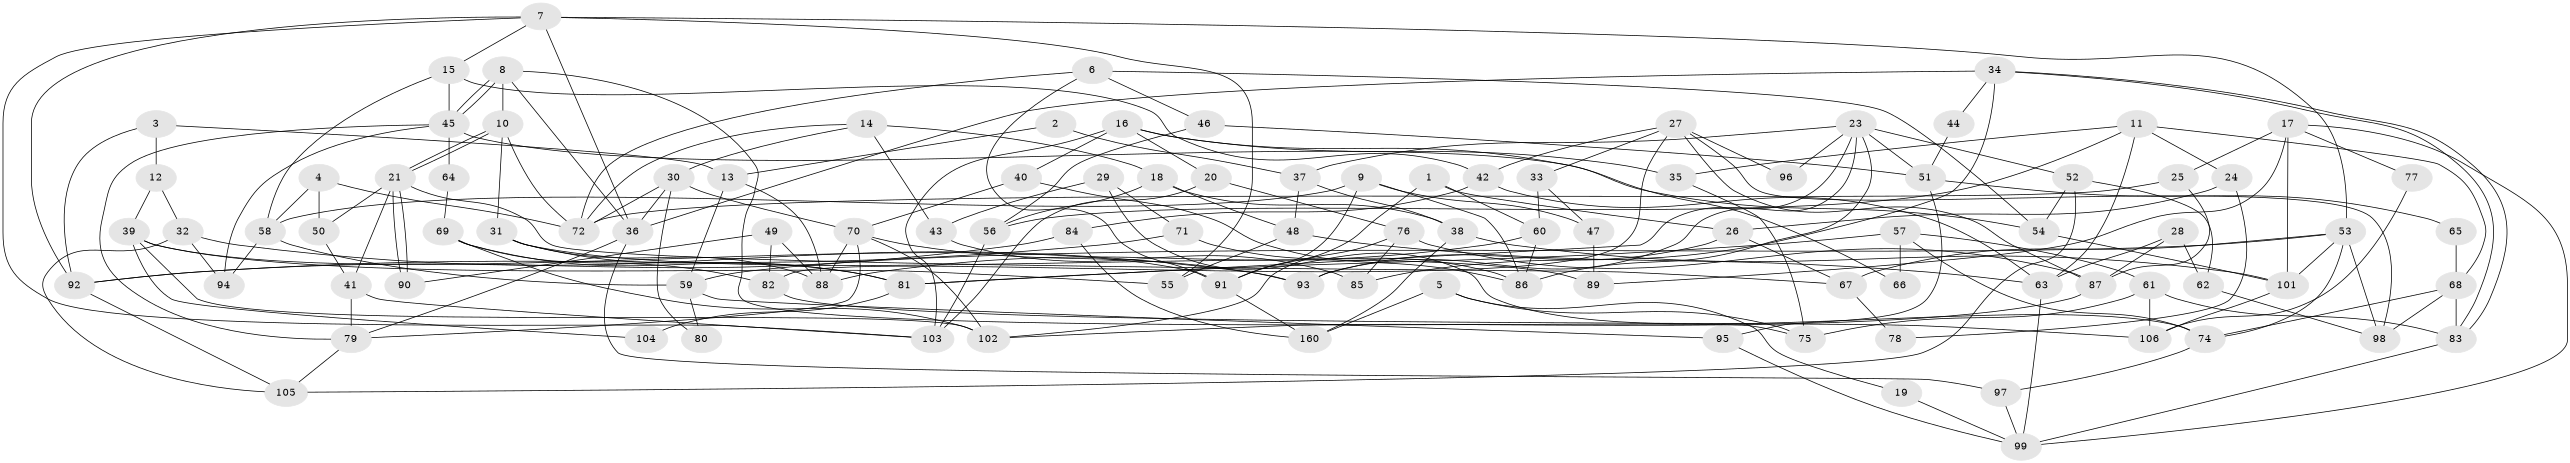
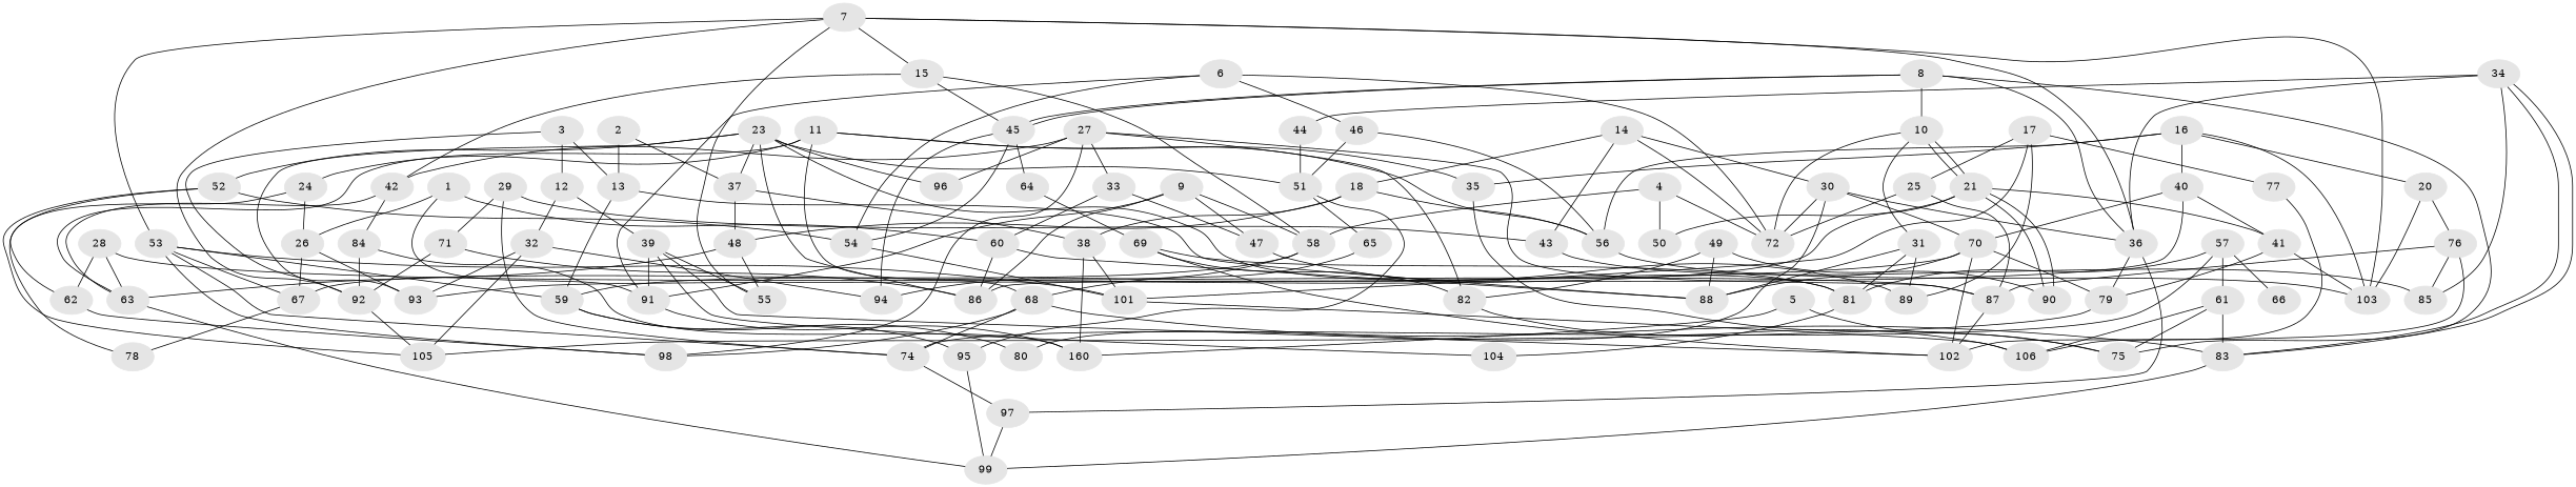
  graph {
    node [color=gray90 style=filled]
    1
    26
    60
    91
    67
    93
    86
    88
    n9 [label=160]
    2
    13
    37
    59
    38
    48
    3
    12
    92
    32
    39
    105
    4
    50
    58
    72
    94
    5
-   19
    75
    99
    6
    46
    54
    56
    51
    101
    7
    15
    36
    53
    55
    103
    45
    42
    79
    97
    98
    74
    8
    10
    21
    31
    64
    9
    47
    89
    41
    90
    81
    11
    24
    35
    63
    68
    78
    83
    102
    104
    80
    95
    14
    18
    30
    43
    70
    85
    84
    16
    20
    40
    66
    76
    17
    25
    77
    87
    106
    23
    52
    96
    65
    62
    27
    33
    82
    28
    29
    71
    34
    44
    69
    49
    57
    61
    1 -- 26
    1 -- 60
    1 -- 91
    26 -- 67
    26 -- 93
    60 -- 86
    60 -- 88
    91 -- n9
    67 -- 78
    2 -- 13
    2 -- 37
    13 -- 88
    13 -- 59
    37 -- 38
    37 -- 48
    59 -- 80
    59 -- 95
    38 -- n9
    38 -- 101
    48 -- 55
    48 -- 63
    3 -- 13
    3 -- 12
    3 -- 92
    12 -- 32
    12 -- 39
    92 -- 105
    32 -- 93
    32 -- 105
    32 -- 94
    39 -- 91
    39 -- 55
    39 -- 102
    39 -- 104
    4 -- 50
    4 -- 58
    4 -- 72
    58 -- 59
    58 -- 94
    5 -- n9
-   5 -- 19
    5 -- 75
-   19 -- 99
    6 -- 91
    6 -- 72
    6 -- 46
    6 -- 54
    46 -- 56
    46 -- 51
    54 -- 101
    56 -- 103
    51 -- 95
    51 -- 65
    101 -- 106
    7 -- 92
    7 -- 15
    7 -- 36
    7 -- 53
    7 -- 55
    7 -- 103
    15 -- 58
    15 -- 45
    15 -- 42
    36 -- 79
    36 -- 97
    53 -- 67
    53 -- 59
    53 -- 101
    53 -- 98
    53 -- 74
    45 -- 94
    45 -- 54
-   45 -- 79
    45 -- 64
    42 -- 63
    42 -- 84
    79 -- 105
    97 -- 99
    74 -- 97
    8 -- 75
    8 -- 36
    8 -- 45
    8 -- 45
    8 -- 10
    10 -- 72
    10 -- 21
    10 -- 21
    10 -- 31
    21 -- 67
    21 -- 50
    21 -- 41
    21 -- 90
    21 -- 90
    31 -- 88
    31 -- 89
    31 -- 81
    64 -- 69
    9 -- 91
    9 -- 86
    9 -- 58
    9 -- 47
    47 -- 89
    41 -- 103
    41 -- 79
    81 -- 104
    11 -- 56
    11 -- 24
    11 -- 35
    11 -- 63
    11 -- 68
    24 -- 26
    24 -- 78
    35 -- 75
    63 -- 99
    68 -- 98
    68 -- 74
    68 -- 83
    83 -- 99
    95 -- 99
    14 -- 72
    14 -- 18
    14 -- 30
    14 -- 43
    18 -- 38
    18 -- 48
    18 -- 56
    30 -- 72
    30 -- 36
    30 -- 80
    30 -- 70
    43 -- 85
    70 -- 93
    70 -- 88
    70 -- 79
    70 -- 102
    84 -- n9
    84 -- 92
    16 -- 103
    16 -- 35
    16 -- 20
    16 -- 40
-   16 -- 66
+   16 -- 56
    20 -- 103
    20 -- 76
    40 -- 86
-   50 -- 41
+   40 -- 41
    40 -- 70
    76 -- 102
    76 -- 85
    76 -- 87
-   17 -- 99
    17 -- 101
    17 -- 89
    17 -- 25
    17 -- 77
    25 -- 72
    25 -- 87
    77 -- 106
    87 -- 102
    23 -- 93
    23 -- 86
    23 -- 37
    23 -- 51
    23 -- 81
    23 -- 52
    23 -- 96
    52 -- 105
    52 -- 54
    52 -- 62
    65 -- 68
    62 -- 98
    27 -- 42
    27 -- 98
    27 -- 87
    27 -- 96
    27 -- 33
    27 -- 82
    33 -- 60
    33 -- 47
    82 -- 106
    28 -- 63
    28 -- 87
    28 -- 62
    29 -- 74
    29 -- 43
    29 -- 71
    71 -- 86
    71 -- 92
    34 -- 36
    34 -- 83
    34 -- 83
    34 -- 85
    34 -- 44
    44 -- 51
    69 -- 81
    69 -- 102
    69 -- 82
    49 -- 88
    49 -- 90
    49 -- 82
    57 -- 74
    57 -- 81
    57 -- 66
    57 -- 61
    61 -- 75
    61 -- 83
    61 -- 106
  }
